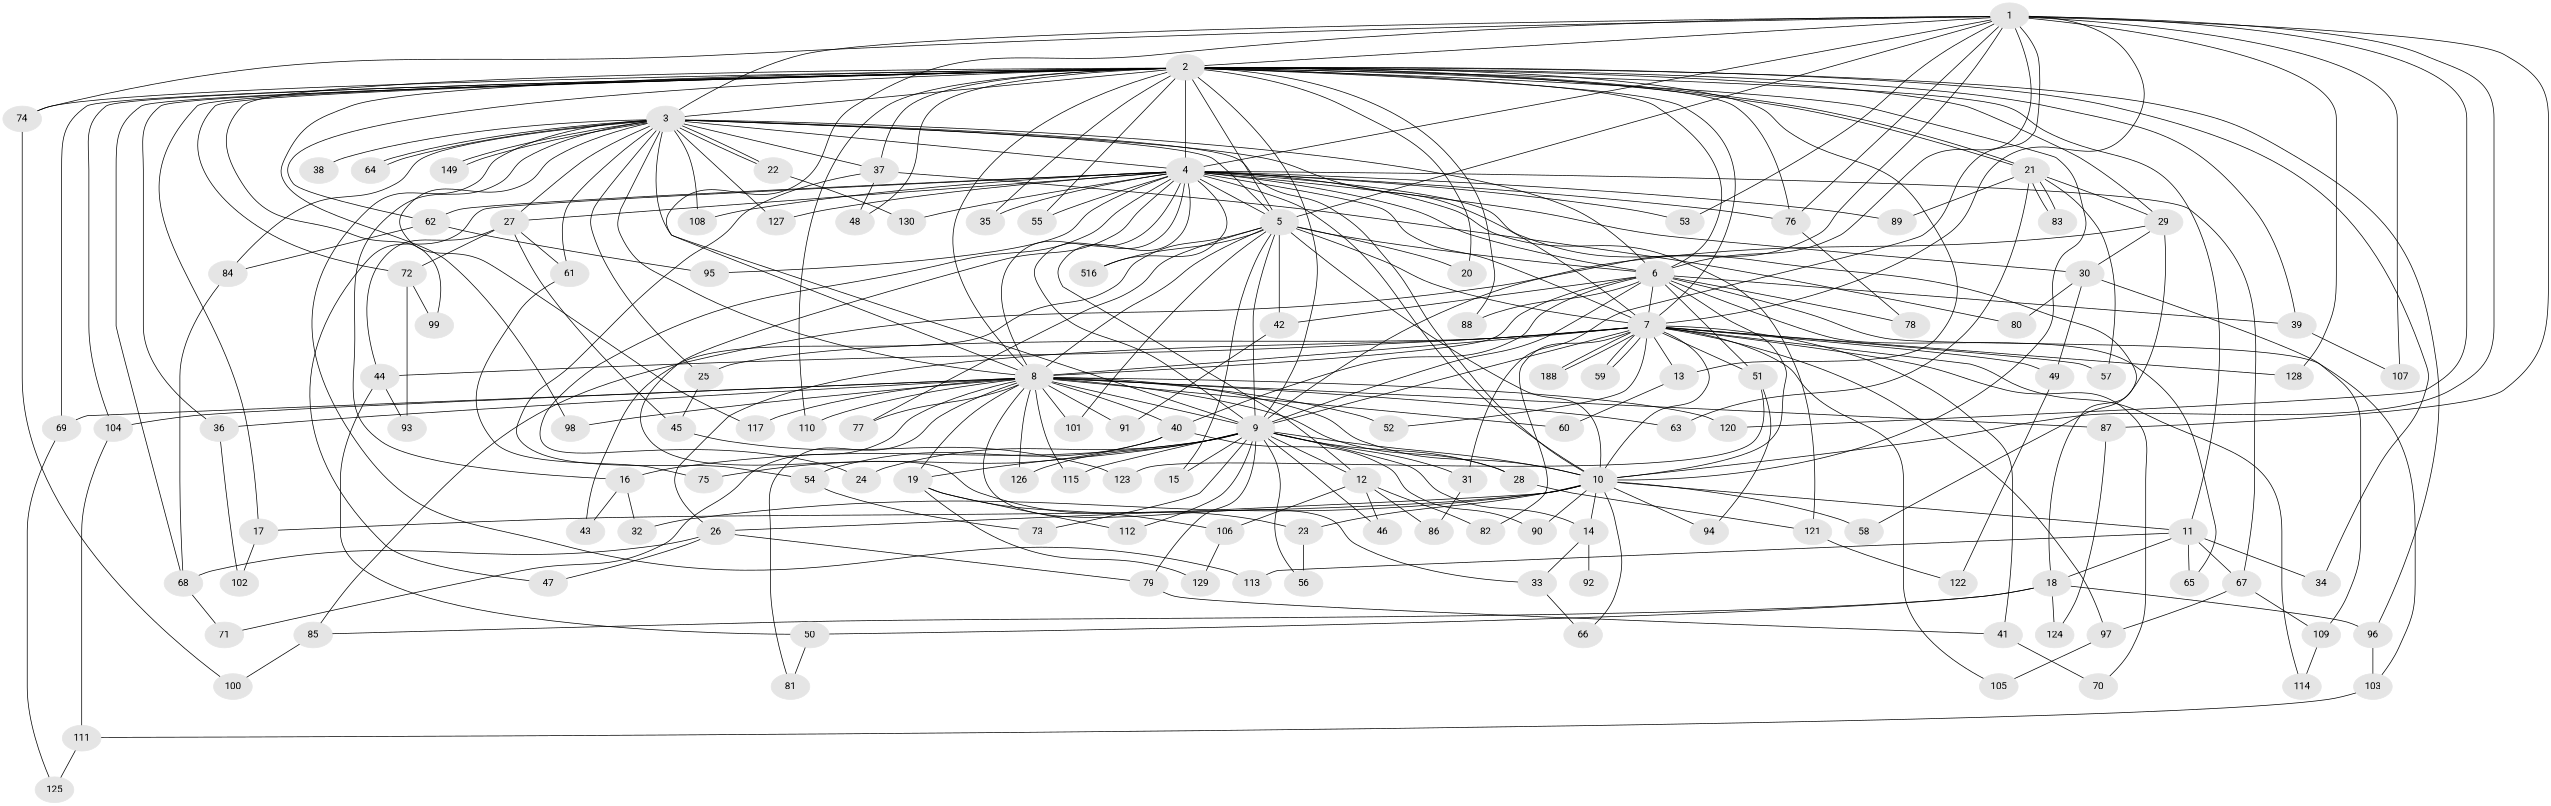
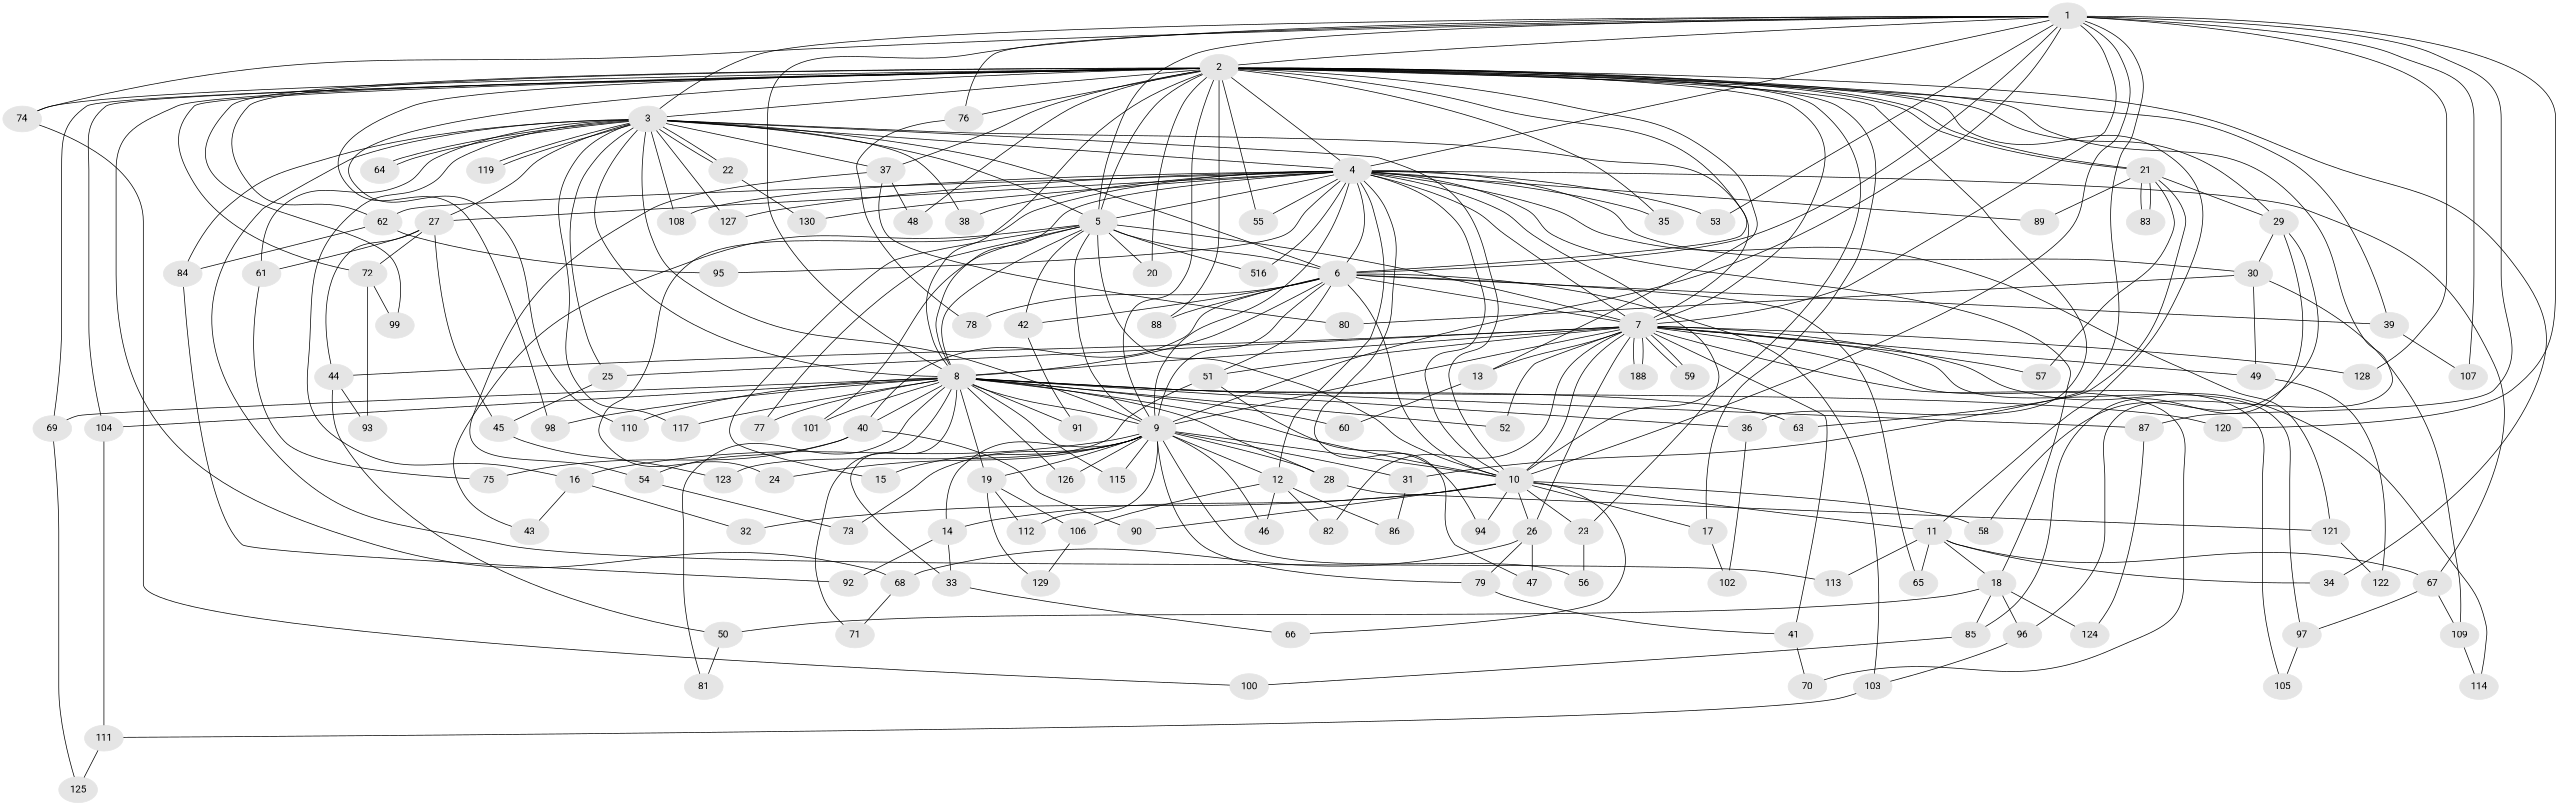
  graph {
    fontname=Roboto
    node [color=gray90 fontname=Roboto style=filled]
    edge [fontname=Roboto]
    1
    2
    3
    4
    5
    6
    7
    8
    9
    10
    31
    53
    74
    76
    87
    107
    120
    128
    11
    13
    17
    20
    21
    29
    34
    35
    36
    37
    39
    48
    55
    62
    68
    69
    72
    88
    96
    98
    99
    104
    110
    16
    22
    25
    27
    38
    61
    64
    84
    108
    113
    117
-   119 [label=149]
+   119
    127
    12
    18
    23
    24
    30
    47
    67
    89
    95
    n64 [label=516]
    121
    130
    15
    42
    43
    77
    101
    40
    51
    65
    78
    103
    26
    41
    44
    49
    52
    57
    59
    70
    82
    97
    105
    114
    n89 [label=188]
    19
    28
    33
    60
    63
    71
    81
    91
    115
    126
    14
    46
    56
    73
    79
    112
    32
    58
    66
    90
    94
    86
    100
    124
    102
    83
    85
    80
    54
    125
    93
    111
    45
    75
    92
    106
    50
    109
    122
    123
    129
    1 -- 2
    1 -- 3
    1 -- 4
    1 -- 5
    1 -- 6
    1 -- 7
    1 -- 8
    1 -- 9
    1 -- 10
    1 -- 31
    1 -- 53
    1 -- 74
    1 -- 76
    1 -- 87
    1 -- 107
    1 -- 120
    1 -- 128
    2 -- 3
    2 -- 4
    2 -- 5
    2 -- 6
    2 -- 7
    2 -- 8
    2 -- 9
    2 -- 10
    2 -- 74
    2 -- 76
    2 -- 11
    2 -- 13
    2 -- 17
    2 -- 20
    2 -- 21
    2 -- 21
    2 -- 29
    2 -- 34
    2 -- 35
    2 -- 36
    2 -- 37
    2 -- 39
    2 -- 48
    2 -- 55
    2 -- 62
    2 -- 68
    2 -- 69
    2 -- 72
    2 -- 88
    2 -- 96
    2 -- 98
    2 -- 99
    2 -- 104
    2 -- 110
    3 -- 4
    3 -- 5
    3 -- 6
    3 -- 7
    3 -- 8
    3 -- 9
    3 -- 10
    3 -- 37
    3 -- 16
    3 -- 22
    3 -- 22
    3 -- 25
    3 -- 27
    3 -- 38
    3 -- 61
    3 -- 64
    3 -- 64
    3 -- 84
    3 -- 108
    3 -- 113
    3 -- 117
    3 -- 119
    3 -- 119
    3 -- 127
    4 -- 5
    4 -- 6
    4 -- 7
    4 -- 8
    4 -- 9
    4 -- 10
    4 -- 53
    4 -- 35
    4 -- 55
    4 -- 62
    4 -- 27
-   4 -- 76
+   4 -- 38
    4 -- 108
    4 -- 127
    4 -- 12
    4 -- 18
    4 -- 23
    4 -- 24
    4 -- 30
    4 -- 47
    4 -- 67
    4 -- 89
    4 -- 95
    4 -- n64
    4 -- 121
    4 -- 130
    5 -- 6
    5 -- 7
    5 -- 8
    5 -- 9
    5 -- 10
    5 -- 20
    5 -- n64
    5 -- 15
    5 -- 42
    5 -- 43
    5 -- 77
    5 -- 101
    6 -- 7
    6 -- 8
    6 -- 9
    6 -- 10
    6 -- 39
    6 -- 88
    6 -- 42
    6 -- 40
    6 -- 51
    6 -- 65
    6 -- 78
    6 -- 103
    7 -- 8
    7 -- 9
    7 -- 10
    7 -- 128
    7 -- 13
    7 -- 25
    7 -- 51
    7 -- 26
    7 -- 41
    7 -- 44
    7 -- 49
    7 -- 52
    7 -- 57
    7 -- 59
    7 -- 59
    7 -- 70
    7 -- 82
    7 -- 97
    7 -- 105
    7 -- 114
    7 -- n89
    7 -- n89
    8 -- 9
    8 -- 10
    8 -- 87
    8 -- 120
    8 -- 36
    8 -- 69
    8 -- 98
    8 -- 104
    8 -- 110
    8 -- 117
    8 -- 77
    8 -- 101
    8 -- 40
    8 -- 52
    8 -- 19
    8 -- 28
    8 -- 33
    8 -- 60
    8 -- 63
    8 -- 71
    8 -- 81
    8 -- 91
    8 -- 115
    8 -- 126
    9 -- 10
    9 -- 31
    9 -- 16
    9 -- 12
    9 -- 24
    9 -- 15
    9 -- 19
    9 -- 28
    9 -- 115
    9 -- 126
    9 -- 14
    9 -- 46
    9 -- 56
    9 -- 73
    9 -- 79
    9 -- 112
    10 -- 11
    10 -- 17
    10 -- 23
    10 -- 26
    10 -- 14
    10 -- 32
    10 -- 58
    10 -- 66
    10 -- 90
    10 -- 94
    31 -- 86
    74 -- 100
    76 -- 78
    87 -- 124
    11 -- 34
    11 -- 113
    11 -- 18
    11 -- 67
    11 -- 65
    13 -- 60
    17 -- 102
    21 -- 29
    21 -- 89
    21 -- 57
    21 -- 63
    21 -- 83
    21 -- 83
    29 -- 30
    29 -- 58
    29 -- 85
    36 -- 102
    37 -- 48
    37 -- 80
    37 -- 54
    39 -- 107
    62 -- 84
    62 -- 95
    68 -- 71
    69 -- 125
    72 -- 99
    72 -- 93
    96 -- 103
    104 -- 111
    16 -- 43
    16 -- 32
    22 -- 130
    25 -- 45
    27 -- 72
    27 -- 61
    27 -- 44
    27 -- 45
    61 -- 75
-   84 -- 68
+   84 -- 92
    12 -- 82
    12 -- 46
    12 -- 86
    12 -- 106
    18 -- 96
    18 -- 124
    18 -- 85
    18 -- 50
    23 -- 56
    30 -- 49
    30 -- 80
    30 -- 109
    67 -- 97
    67 -- 109
    121 -- 122
    42 -- 91
    40 -- 90
    40 -- 54
    40 -- 75
    51 -- 94
    51 -- 123
    103 -- 111
    26 -- 68
    26 -- 47
    26 -- 79
    41 -- 70
    44 -- 93
    44 -- 50
    49 -- 122
    97 -- 105
    19 -- 112
    19 -- 106
    19 -- 129
    28 -- 121
    33 -- 66
    14 -- 33
    14 -- 92
    79 -- 41
    85 -- 100
    54 -- 73
    111 -- 125
    45 -- 123
    106 -- 129
    50 -- 81
    109 -- 114
  }
